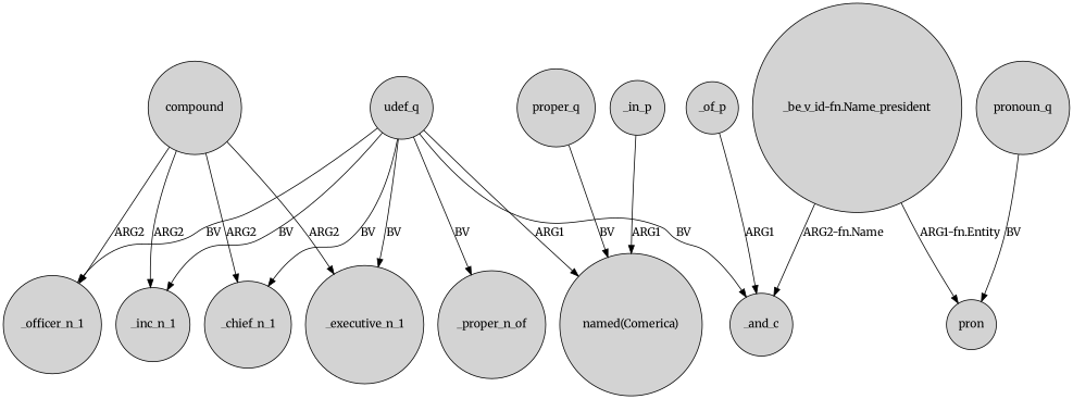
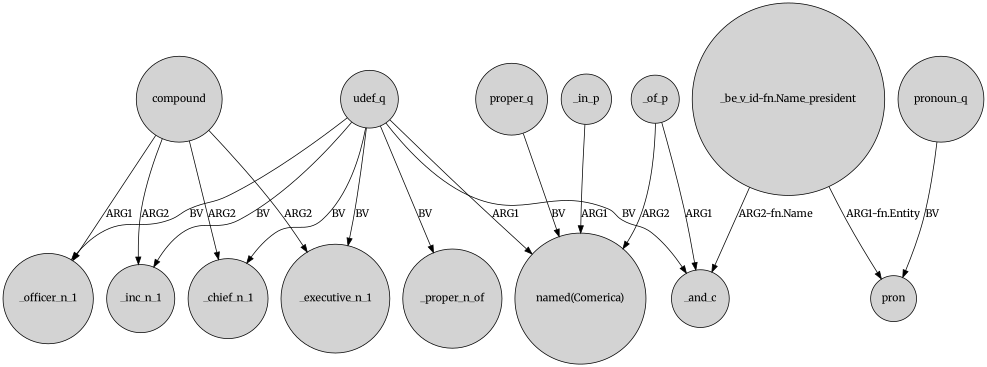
  digraph {
    fontname=Merriweather
    node [fontname=Merriweather shape=circle style=filled]
    edge [fontname=Merriweather]
    compound
    _chief_n_1
    _inc_n_1
    _executive_n_1
    _officer_n_1
    udef_q
    "named(Comerica)"
    _and_c
    n9 [label=_proper_n_of]
    n10 [label="_be_v_id-fn.Name_president"]
    pron
    proper_q
    _of_p
    pronoun_q
    _in_p
    compound -> _chief_n_1 [label=ARG2]
    compound -> _inc_n_1 [label=ARG2]
    compound -> _executive_n_1 [label=ARG2]
-   compound -> _officer_n_1 [label=ARG2]
+   compound -> _officer_n_1 [label=ARG1]
    udef_q -> _chief_n_1 [label=BV]
    udef_q -> _inc_n_1 [label=BV]
    udef_q -> _executive_n_1 [label=BV]
    udef_q -> _officer_n_1 [label=BV]
    udef_q -> "named(Comerica)" [label=ARG1]
    udef_q -> _and_c [label=BV]
    udef_q -> n9 [label=BV]
    n10 -> _and_c [label="ARG2-fn.Name"]
    n10 -> pron [label="ARG1-fn.Entity"]
    proper_q -> "named(Comerica)" [label=BV]
+   _of_p -> "named(Comerica)" [label=ARG2]
    _of_p -> _and_c [label=ARG1]
    pronoun_q -> pron [label=BV]
    _in_p -> "named(Comerica)" [label=ARG1]
  }
